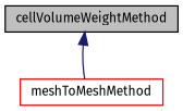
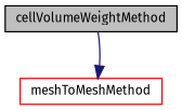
  digraph {
    fontname="Fira Sans"
    node [fontname="Fira Sans" fontsize=10 shape=record]
    n1 [color=black fillcolor=grey75 fontcolor=black height=0.2 label=cellVolumeWeightMethod style=filled width=0.4]
    n2 [color=red height=0.2 label=meshToMeshMethod width=0.4]
-   n1 -> n2 [color=midnightblue dir=back fontname="Fira Sans" fontsize=10 labelfontname=Helvetica labelfontsize=10 style=solid]
+   n2 -> n1 [color=midnightblue dir=back fontname="Fira Sans" fontsize=10 labelfontname=Helvetica labelfontsize=10 style=solid]
  }
